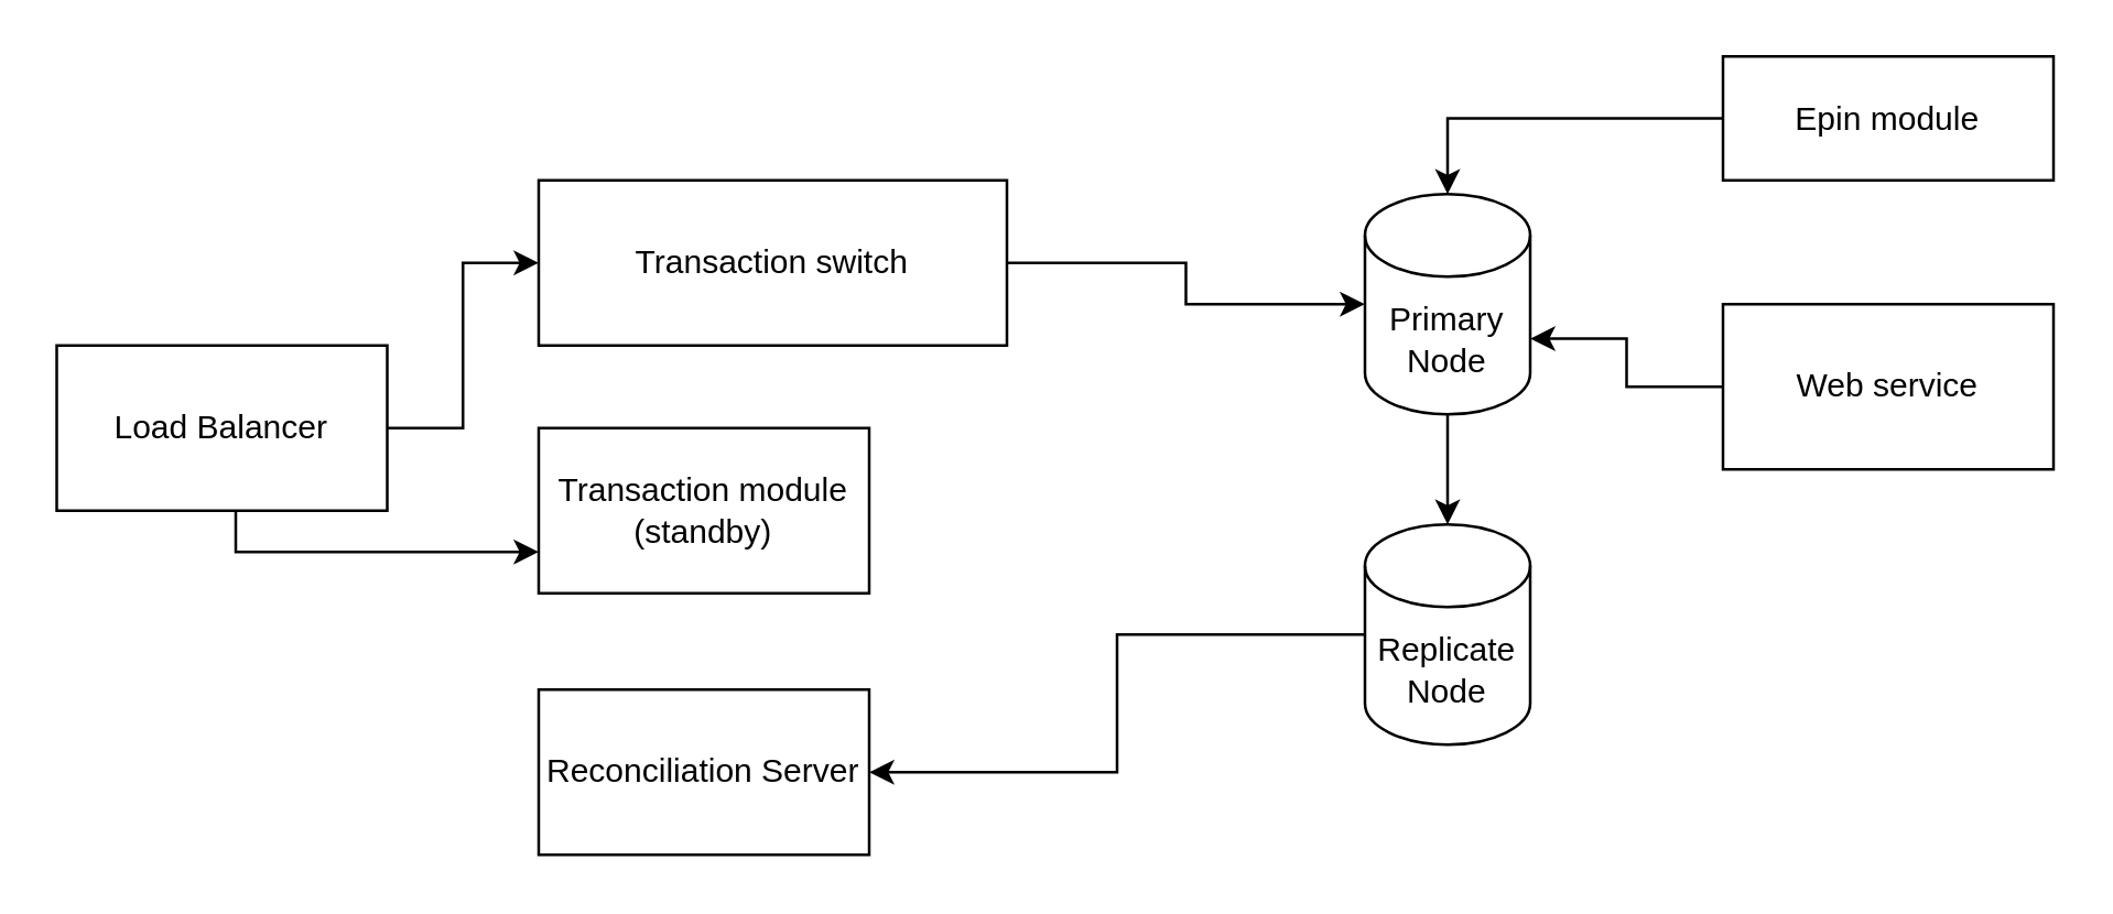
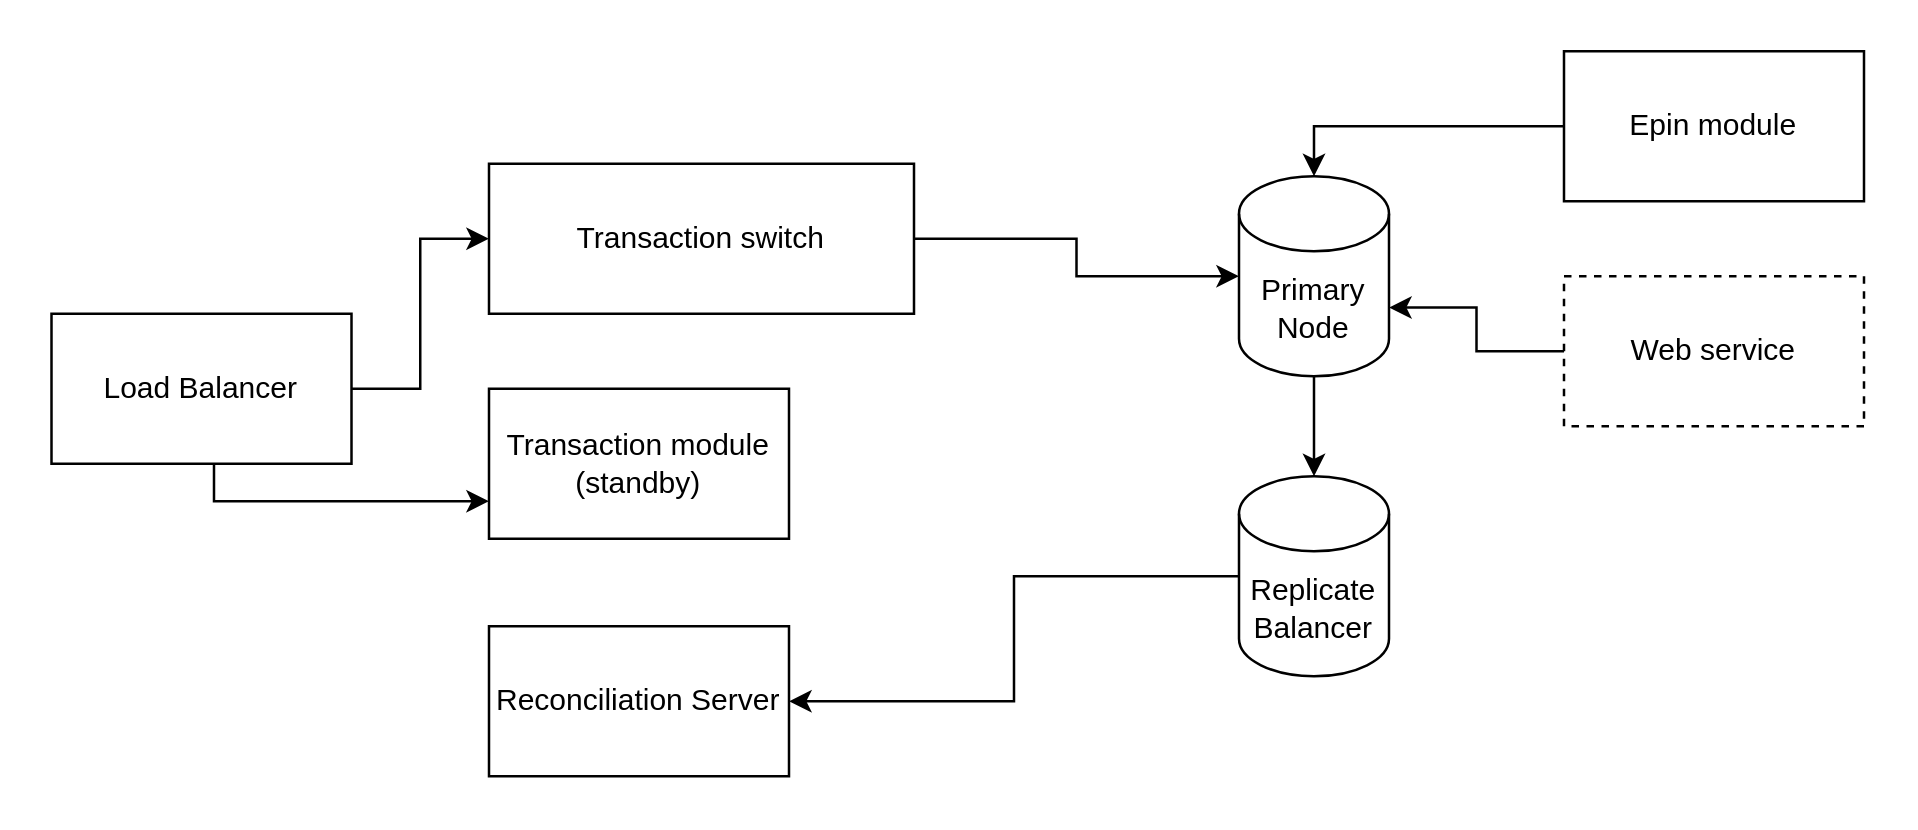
  <mxCell id="0" />
  <mxCell id="1" parent="0" />
  <mxCell id="2" style="edgeStyle=orthogonalEdgeStyle;rounded=0;orthogonalLoop=1;jettySize=auto;html=1;" edge="1" parent="1" source="3" target="5"><mxGeometry relative="1" as="geometry" /></mxCell>
  <mxCell id="3" value="Transaction switch" style="rounded=0;whiteSpace=wrap;html=1;" vertex="1" parent="1"><mxGeometry x="195" y="65" width="170" height="60" as="geometry" /></mxCell>
  <mxCell id="4" style="edgeStyle=orthogonalEdgeStyle;rounded=0;orthogonalLoop=1;jettySize=auto;html=1;" edge="1" parent="1" source="5" target="7"><mxGeometry relative="1" as="geometry" /></mxCell>
  <mxCell id="5" value="Primary Node&lt;br&gt;" style="shape=cylinder3;whiteSpace=wrap;html=1;boundedLbl=1;backgroundOutline=1;size=15;" vertex="1" parent="1"><mxGeometry x="495" y="70" width="60" height="80" as="geometry" /></mxCell>
  <mxCell id="6" style="edgeStyle=orthogonalEdgeStyle;rounded=0;orthogonalLoop=1;jettySize=auto;html=1;entryX=1;entryY=0.5;entryDx=0;entryDy=0;" edge="1" parent="1" source="7" target="8"><mxGeometry relative="1" as="geometry" /></mxCell>
- <mxCell id="7" value="Replicate&lt;br&gt;Node" style="shape=cylinder3;whiteSpace=wrap;html=1;boundedLbl=1;backgroundOutline=1;size=15;" vertex="1" parent="1"><mxGeometry x="495" y="190" width="60" height="80" as="geometry" /></mxCell>
+ <mxCell id="7" value="Replicate&lt;br&gt;Balancer" style="shape=cylinder3;whiteSpace=wrap;html=1;boundedLbl=1;backgroundOutline=1;size=15;" vertex="1" parent="1"><mxGeometry x="495" y="190" width="60" height="80" as="geometry" /></mxCell>
  <mxCell id="8" value="Reconciliation Server" style="rounded=0;whiteSpace=wrap;html=1;" vertex="1" parent="1"><mxGeometry x="195" y="250" width="120" height="60" as="geometry" /></mxCell>
  <mxCell id="9" value="Transaction module (standby)" style="rounded=0;whiteSpace=wrap;html=1;" vertex="1" parent="1"><mxGeometry x="195" y="155" width="120" height="60" as="geometry" /></mxCell>
  <mxCell id="10" style="edgeStyle=orthogonalEdgeStyle;rounded=0;orthogonalLoop=1;jettySize=auto;html=1;entryX=1;entryY=0;entryDx=0;entryDy=52.5;entryPerimeter=0;" edge="1" parent="1" source="11" target="5"><mxGeometry relative="1" as="geometry" /></mxCell>
- <mxCell id="11" value="Web service" style="rounded=0;whiteSpace=wrap;html=1;" vertex="1" parent="1"><mxGeometry x="625" y="110" width="120" height="60" as="geometry" /></mxCell>
+ <mxCell id="11" value="Web service" style="rounded=0;whiteSpace=wrap;html=1;dashed=1;" vertex="1" parent="1"><mxGeometry x="625" y="110" width="120" height="60" as="geometry" /></mxCell>
  <mxCell id="12" style="edgeStyle=orthogonalEdgeStyle;rounded=0;orthogonalLoop=1;jettySize=auto;html=1;entryX=0.5;entryY=0;entryDx=0;entryDy=0;entryPerimeter=0;" edge="1" parent="1" source="13" target="5"><mxGeometry relative="1" as="geometry" /></mxCell>
- <mxCell id="13" value="Epin module" style="rounded=0;whiteSpace=wrap;html=1;" vertex="1" parent="1"><mxGeometry x="625" y="20" width="120" height="45" as="geometry" /></mxCell>
+ <mxCell id="13" value="Epin module" style="rounded=0;whiteSpace=wrap;html=1;" vertex="1" parent="1"><mxGeometry x="625" y="20" width="120" height="60" as="geometry" /></mxCell>
  <mxCell id="14" style="edgeStyle=orthogonalEdgeStyle;rounded=0;orthogonalLoop=1;jettySize=auto;html=1;" edge="1" parent="1" source="16" target="3"><mxGeometry relative="1" as="geometry" /></mxCell>
  <mxCell id="15" style="edgeStyle=orthogonalEdgeStyle;rounded=0;orthogonalLoop=1;jettySize=auto;html=1;entryX=0;entryY=0.75;entryDx=0;entryDy=0;" edge="1" parent="1" source="16" target="9"><mxGeometry relative="1" as="geometry"><Array as="points"><mxPoint x="85" y="200" /></Array></mxGeometry></mxCell>
  <mxCell id="16" value="Load Balancer" style="rounded=0;whiteSpace=wrap;html=1;" vertex="1" parent="1"><mxGeometry x="20" y="125" width="120" height="60" as="geometry" /></mxCell>
